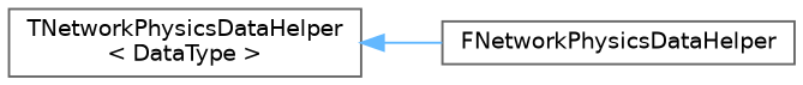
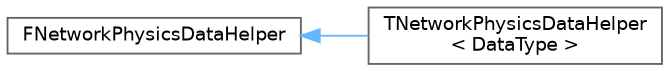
  digraph {
    rankdir=LR
    node [color=grey40 fillcolor=white fontname=Helvetica fontsize=10 shape=box style=filled]
    n1 [height=0.2 label=FNetworkPhysicsDataHelper width=0.4]
    n2 [height=0.2 label="TNetworkPhysicsDataHelper\l\< DataType \>" width=0.4]
-   n2 -> n1 [color=steelblue1 dir=back fontname=Helvetica fontsize=10 labelfontname=Helvetica labelfontsize=10 style=solid]
+   n1 -> n2 [color=steelblue1 dir=back fontname=Helvetica fontsize=10 labelfontname=Helvetica labelfontsize=10 style=solid]
  }
